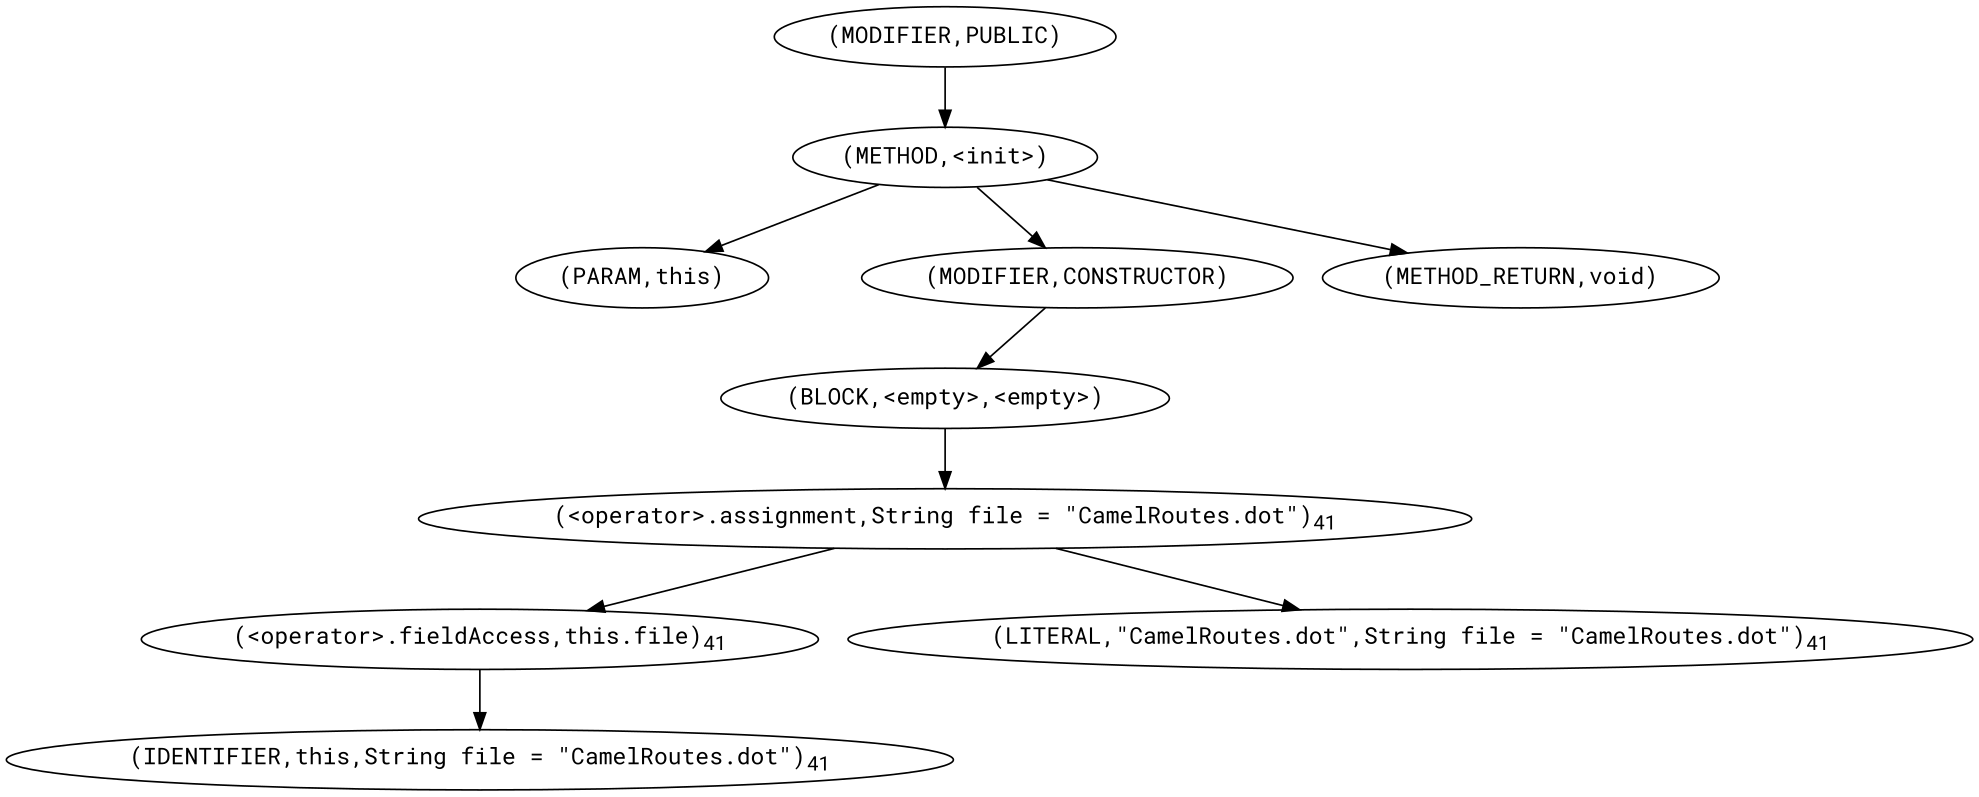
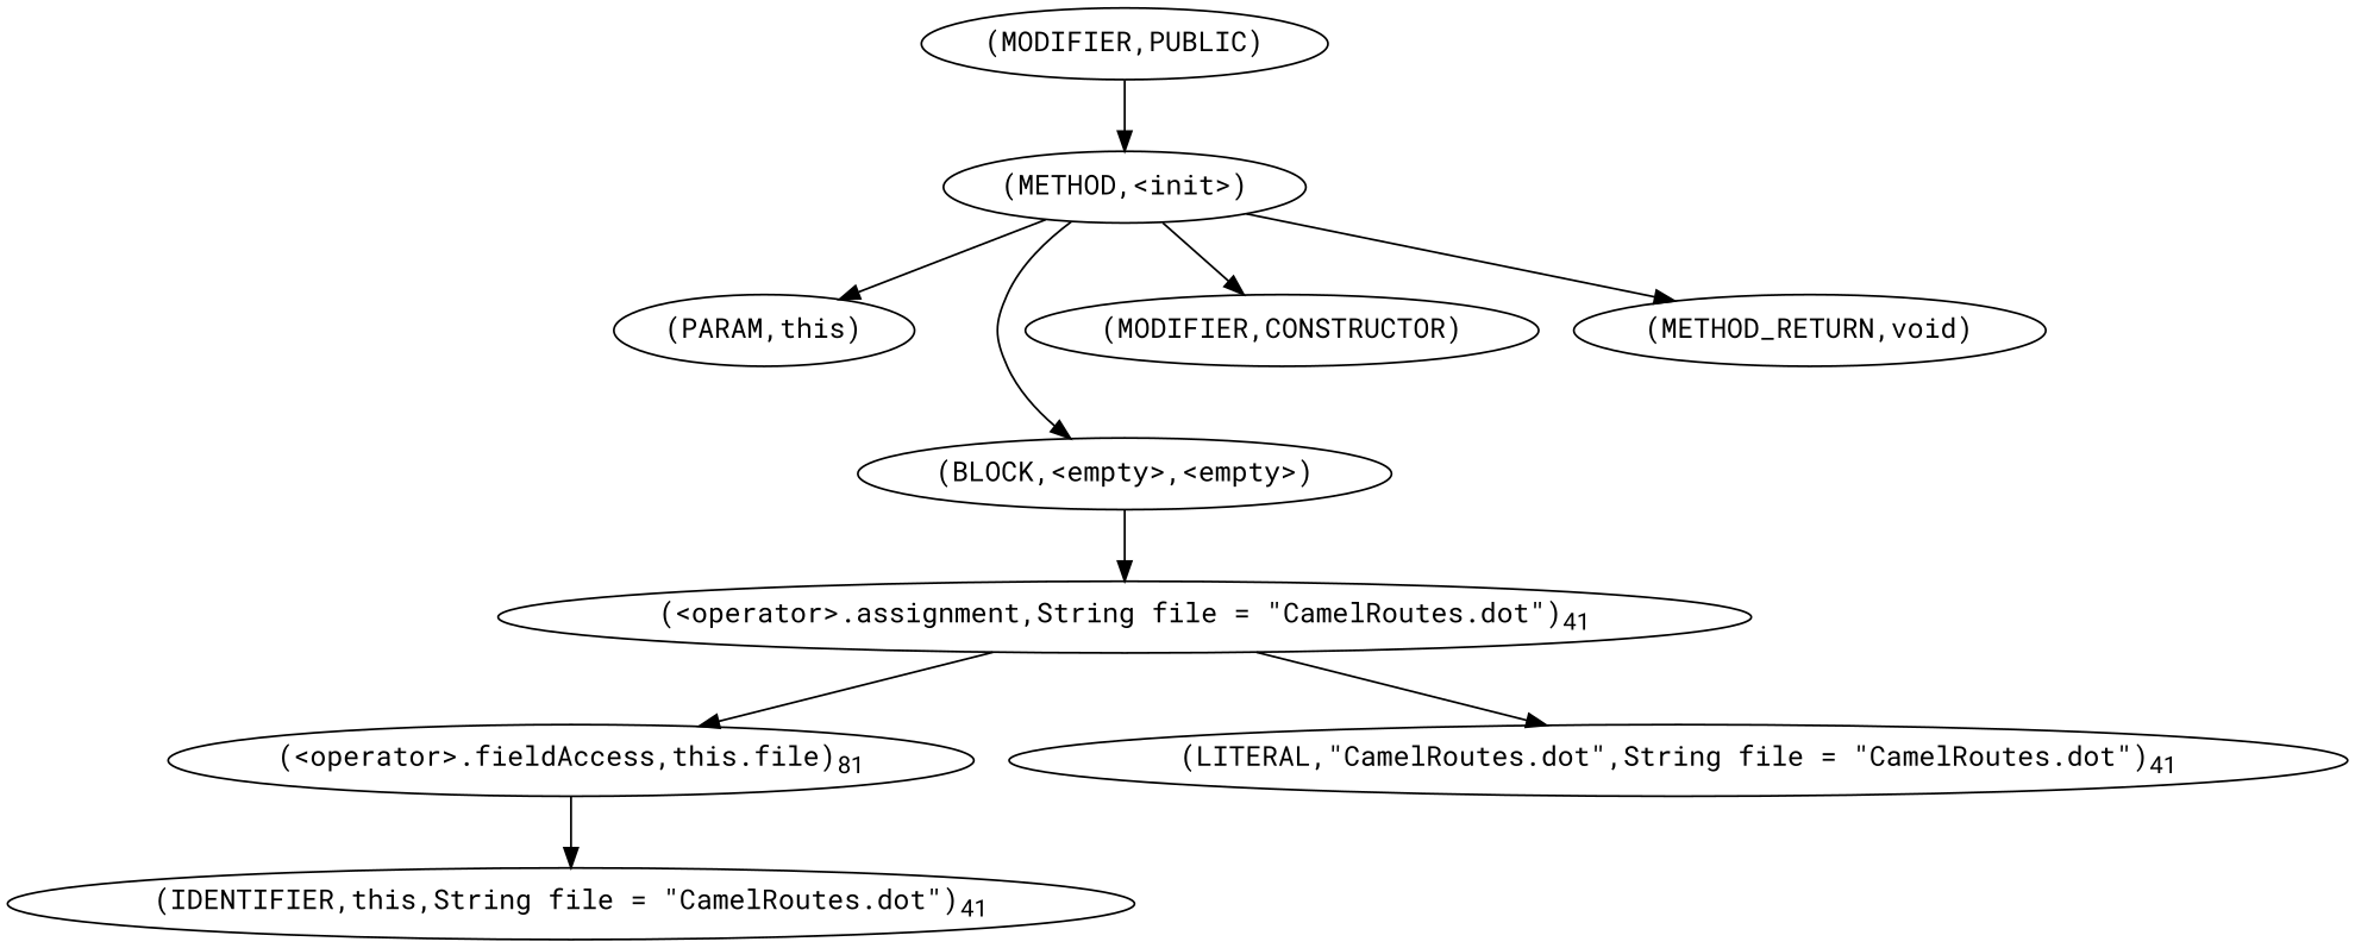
  digraph {
    fontname="Roboto Mono"
    node [fontname="Roboto Mono"]
    edge [fontname="Roboto Mono"]
    n1 [label=<(METHOD,&lt;init&gt;)>]
    n2 [label=<(PARAM,this)>]
    n3 [label=<(BLOCK,&lt;empty&gt;,&lt;empty&gt;)>]
    n4 [label=<(MODIFIER,CONSTRUCTOR)>]
    n5 [label=<(METHOD_RETURN,void)>]
    n6 [label=<(&lt;operator&gt;.assignment,String file = &quot;CamelRoutes.dot&quot;)<SUB>41</SUB>>]
    n7 [label=<(MODIFIER,PUBLIC)>]
-   n8 [label=<(&lt;operator&gt;.fieldAccess,this.file)<SUB>41</SUB>>]
+   n8 [label=<(&lt;operator&gt;.fieldAccess,this.file)<SUB>81</SUB>>]
    n9 [label=<(LITERAL,&quot;CamelRoutes.dot&quot;,String file = &quot;CamelRoutes.dot&quot;)<SUB>41</SUB>>]
    n10 [label=<(IDENTIFIER,this,String file = &quot;CamelRoutes.dot&quot;)<SUB>41</SUB>>]
    n1 -> n2
-   n4 -> n3
+   n1 -> n3
    n1 -> n4
    n1 -> n5
    n3 -> n6
    n6 -> n8
    n6 -> n9
    n7 -> n1
    n8 -> n10
  }
